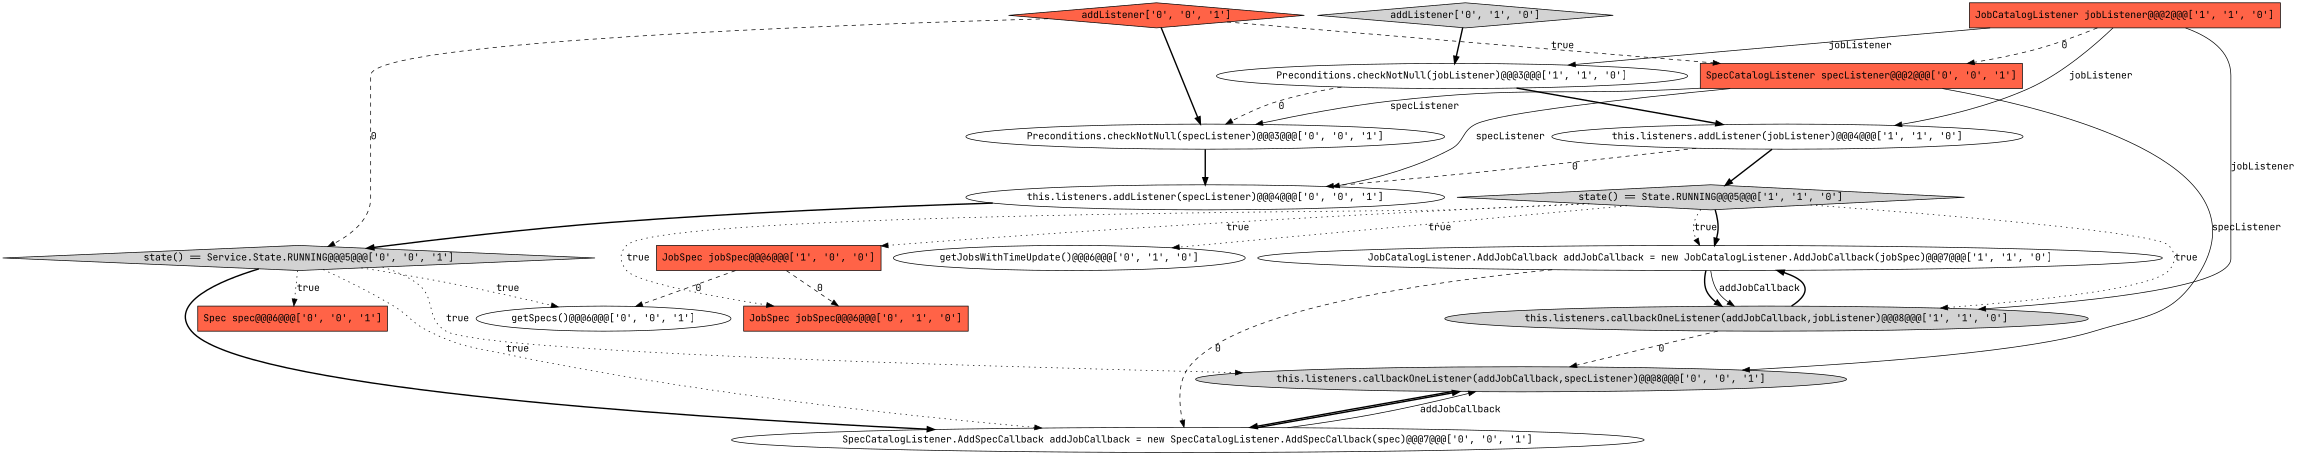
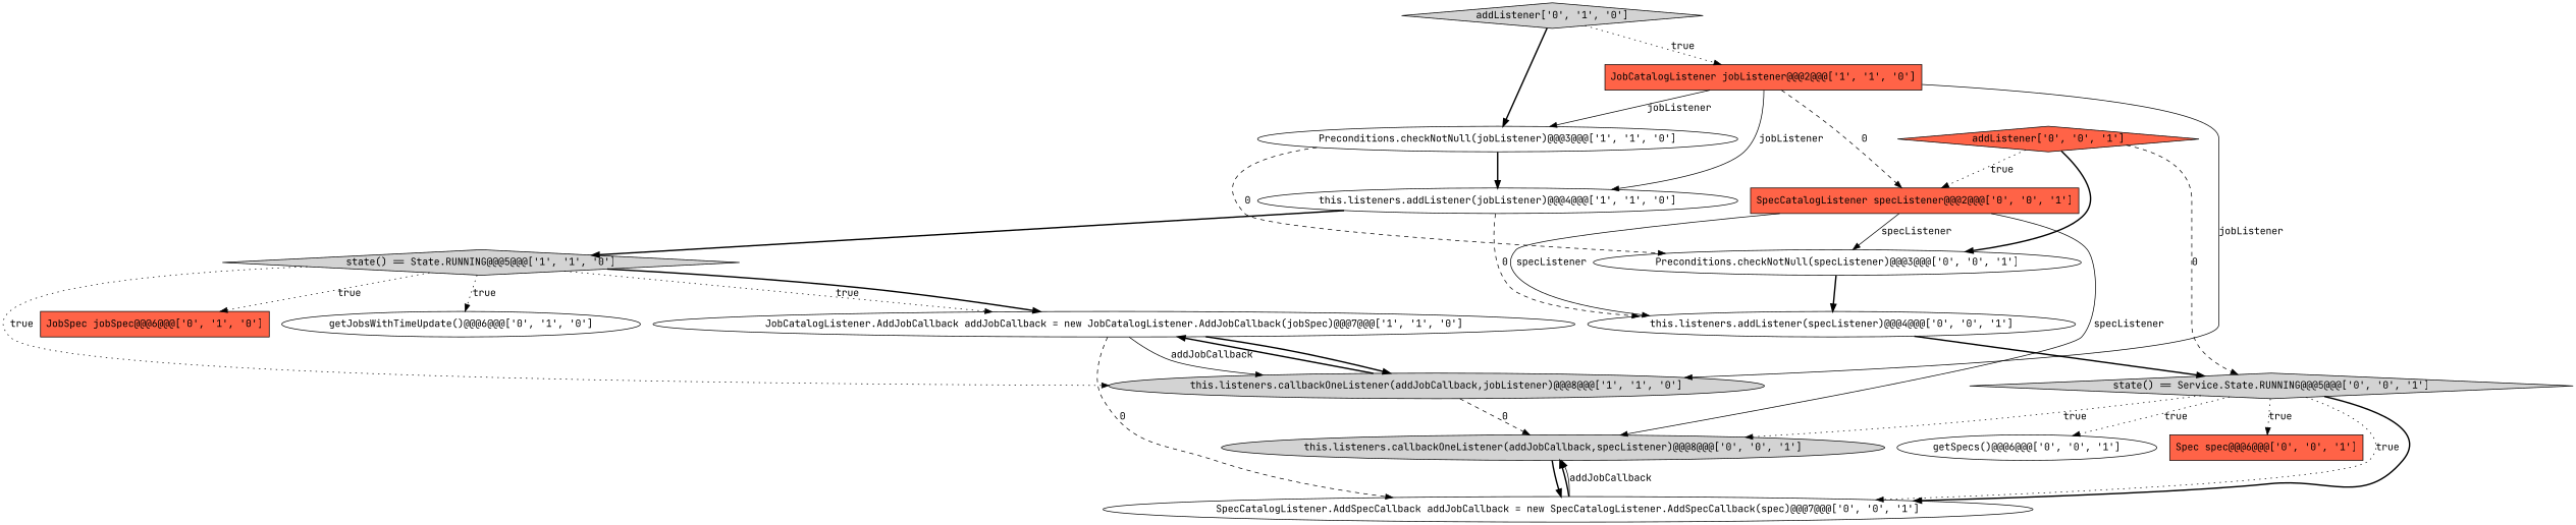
  digraph {
    fontname="JetBrains Mono"
    node [fillcolor=white fontname="JetBrains Mono" shape=ellipse style=filled]
    edge [fontname="JetBrains Mono" style=bold]
    n1 [label="Preconditions.checkNotNull(specListener)@@@3@@@['0', '0', '1']"]
    n2 [label="this.listeners.addListener(specListener)@@@4@@@['0', '0', '1']"]
    n3 [fillcolor=lightgray label="state() == Service.State.RUNNING@@@5@@@['0', '0', '1']" shape=diamond]
    n4 [label="Preconditions.checkNotNull(jobListener)@@@3@@@['1', '1', '0']"]
    n5 [label="this.listeners.addListener(jobListener)@@@4@@@['1', '1', '0']"]
    n6 [fillcolor=tomato label="JobCatalogListener jobListener@@@2@@@['1', '1', '0']" shape=box]
    n7 [fillcolor=tomato label="SpecCatalogListener specListener@@@2@@@['0', '0', '1']" shape=box]
    n8 [fillcolor=lightgray label="this.listeners.callbackOneListener(addJobCallback,jobListener)@@@8@@@['1', '1', '0']"]
    n9 [fillcolor=tomato label="JobSpec jobSpec@@@6@@@['0', '1', '0']" shape=box]
    n10 [fillcolor=lightgray label="this.listeners.callbackOneListener(addJobCallback,specListener)@@@8@@@['0', '0', '1']"]
    n11 [label="getSpecs()@@@6@@@['0', '0', '1']"]
    n12 [fillcolor=tomato label="Spec spec@@@6@@@['0', '0', '1']" shape=box]
    n13 [label="SpecCatalogListener.AddSpecCallback addJobCallback = new SpecCatalogListener.AddSpecCallback(spec)@@@7@@@['0', '0', '1']"]
    n14 [fillcolor=lightgray label="state() == State.RUNNING@@@5@@@['1', '1', '0']" shape=diamond]
    n15 [label="JobCatalogListener.AddJobCallback addJobCallback = new JobCatalogListener.AddJobCallback(jobSpec)@@@7@@@['1', '1', '0']"]
-   n16 [fillcolor=tomato label="JobSpec jobSpec@@@6@@@['1', '0', '0']" shape=box]
    n17 [label="getJobsWithTimeUpdate()@@@6@@@['0', '1', '0']"]
    n18 [fillcolor=tomato label="addListener['0', '0', '1']" shape=diamond]
    n19 [fillcolor=lightgray label="addListener['0', '1', '0']" shape=diamond]
    n1 -> n2
    n2 -> n3
    n3 -> n10 [label=true style=dotted]
    n3 -> n11 [label=true style=dotted]
    n3 -> n12 [label=true style=dotted]
    n3 -> n13 [label=true style=dotted]
    n3 -> n13
    n4 -> n1 [label=0 style=dashed]
    n4 -> n5
    n5 -> n2 [label=0 style=dashed]
    n5 -> n14
    n6 -> n4 [label=jobListener style=solid]
    n6 -> n5 [label=jobListener style=solid]
    n6 -> n7 [label=0 style=dashed]
    n6 -> n8 [label=jobListener style=solid]
    n7 -> n1 [label=specListener style=solid]
    n7 -> n2 [label=specListener style=solid]
    n7 -> n10 [label=specListener style=solid]
    n8 -> n10 [label=0 style=dashed]
    n8 -> n15
    n10 -> n13
    n13 -> n10 [label=addJobCallback style=solid]
    n13 -> n10
    n14 -> n8 [label=true style=dotted]
    n14 -> n9 [label=true style=dotted]
    n14 -> n15 [label=true style=dotted]
    n14 -> n15
-   n14 -> n16 [label=true style=dotted]
    n14 -> n17 [label=true style=dotted]
    n15 -> n8
    n15 -> n8 [label=addJobCallback style=solid]
    n15 -> n13 [label=0 style=dashed]
-   n16 -> n9 [label=0 style=dashed]
-   n16 -> n11 [label=0 style=dashed]
    n18 -> n1
    n18 -> n3 [label=0 style=dashed]
-   n18 -> n7 [label=true style=dashed]
+   n18 -> n7 [label=true style=dotted]
    n19 -> n4
+   n19 -> n6 [label=true style=dotted]
  }
